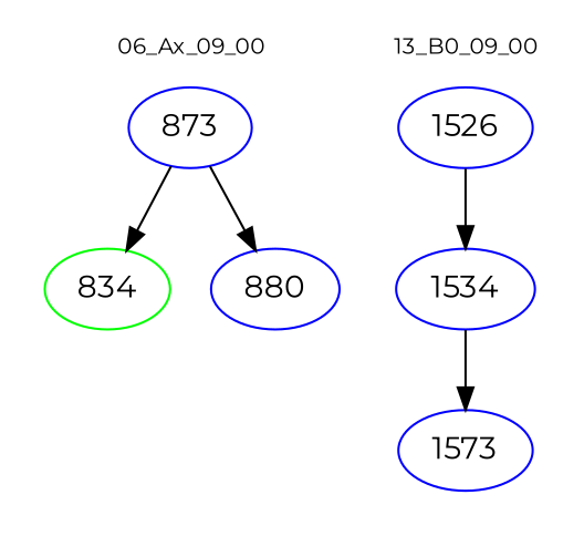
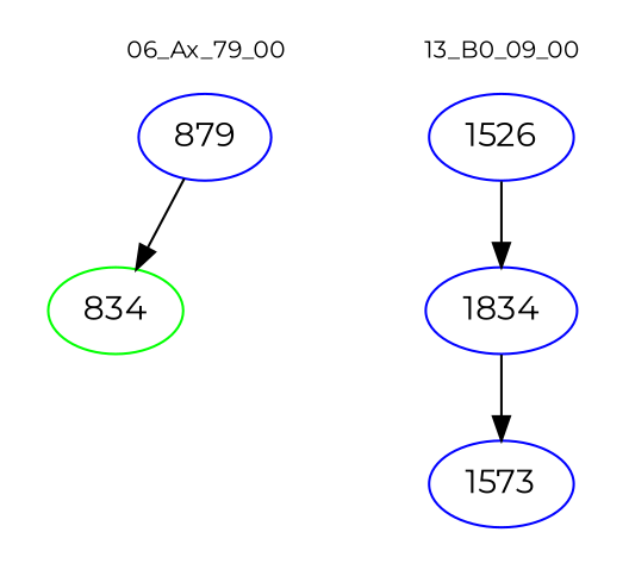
  digraph {
    fontname=Montserrat
    node [color=blue fontname=Montserrat]
    edge [color=black fontname=Montserrat]
-   n1 [label=873]
+   n1 [label=879]
    n2 [color=green label=834]
-   n3 [label=880]
-   n4 [label=1534]
+   n4 [label=1834]
    n5 [label=1526]
    n6 [label=1573]
    subgraph cluster_1 {
      color=white
      fontsize=10
-     label="06_Ax_09_00"
+     label="06_Ax_79_00"
      n1
      n2
-     n3
    }
    subgraph cluster_2 {
      color=white
      fontsize=10
      label="13_B0_09_00"
      n4
      n5
      n6
    }
    n1 -> n2
-   n1 -> n3
    n4 -> n6
    n5 -> n4
  }
